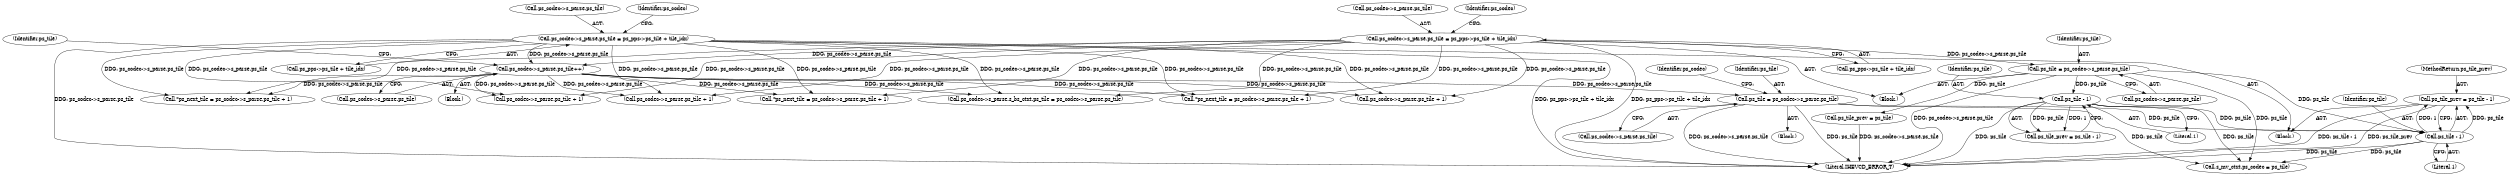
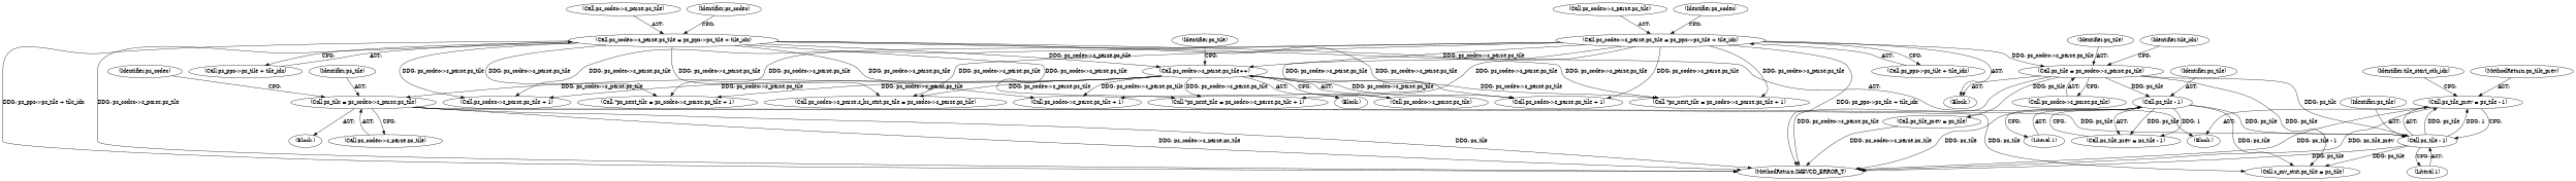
  digraph {
    n1 [label="(Call,ps_tile_prev = ps_tile - 1)"]
    n2 [label="(Call,ps_tile - 1)"]
    n3 [label="(Block,)"]
-   n4 [label="(Literal,IHEVCD_ERROR_T)"]
-   n5 [label="(Call,s_mv_ctxt.ps_codec = ps_tile)"]
+   n4 [label="(MethodReturn,IHEVCD_ERROR_T)"]
+   n5 [label="(Call,s_mv_ctxt.ps_tile = ps_tile)"]
    n6 [label="(Literal,1)"]
    n7 [label="(Call,ps_tile - 1)"]
    n8 [label="(Literal,1)"]
    n9 [label="(Call,ps_tile_prev = ps_tile - 1)"]
    n10 [label="(Call,ps_tile = ps_codec->s_parse.ps_tile)"]
    n11 [label="(Call,ps_codec->s_parse.ps_tile)"]
    n12 [label="(Block,)"]
    n13 [label="(Call,ps_tile_prev = ps_tile)"]
    n14 [label="(Call,ps_codec->s_parse.ps_tile = ps_pps->ps_tile + tile_idx)"]
    n15 [label="(Call,ps_codec->s_parse.ps_tile++)"]
    n16 [label="(Call,ps_codec->s_parse.ps_tile + 1)"]
    n17 [label="(Call,ps_codec->s_parse.ps_tile + 1)"]
    n18 [label="(Call,*ps_next_tile = ps_codec->s_parse.ps_tile + 1)"]
    n19 [label="(Call,ps_codec->s_parse.s_bs_ctxt.ps_tile = ps_codec->s_parse.ps_tile)"]
    n20 [label="(Call,ps_pps->ps_tile + tile_idx)"]
    n21 [label="(Call,*ps_next_tile = ps_codec->s_parse.ps_tile + 1)"]
    n22 [label="(Call,ps_codec->s_parse.ps_tile + 1)"]
    n23 [label="(Call,*ps_next_tile = ps_codec->s_parse.ps_tile + 1)"]
    n24 [label="(Call,ps_tile = ps_codec->s_parse.ps_tile)"]
    n25 [label="(Call,ps_codec->s_parse.ps_tile)"]
    n26 [label="(Block,)"]
    n27 [label="(Block,)"]
    n28 [label="(Call,ps_codec->s_parse.ps_tile)"]
    n29 [label="(Call,ps_codec->s_parse.ps_tile = ps_pps->ps_tile + tile_idx)"]
    n30 [label="(Call,ps_pps->ps_tile + tile_idx)"]
    n31 [label="(Identifier,ps_tile)"]
    n32 [label="(MethodReturn,ps_tile_prev)"]
+   n33 [label="(Identifier,tile_idx)"]
    n34 [label="(Call,ps_codec->s_parse.ps_tile)"]
    n35 [label="(Identifier,ps_tile)"]
    n36 [label="(Identifier,ps_tile)"]
+   n37 [label="(Identifier,tile_start_ctb_idx)"]
    n38 [label="(Call,ps_codec->s_parse.ps_tile)"]
    n39 [label="(Identifier,ps_codec)"]
    n40 [label="(Identifier,ps_tile)"]
    n41 [label="(Identifier,ps_codec)"]
    n42 [label="(Identifier,ps_tile)"]
    n43 [label="(Identifier,ps_codec)"]
    n1 -> n2 [label="CFG: "]
    n1 -> n3 [label="AST: "]
    n1 -> n4 [label="DDG: ps_tile - 1"]
    n1 -> n4 [label="DDG: ps_tile_prev"]
    n2 -> n1 [label="AST: "]
    n2 -> n1 [label="DDG: ps_tile"]
    n2 -> n1 [label="DDG: 1"]
    n2 -> n4 [label="DDG: ps_tile"]
    n2 -> n5 [label="DDG: ps_tile"]
    n2 -> n6 [label="CFG: "]
    n6 -> n2 [label="AST: "]
    n7 -> n2 [label="DDG: ps_tile"]
    n7 -> n4 [label="DDG: ps_tile"]
    n7 -> n5 [label="DDG: ps_tile"]
    n7 -> n8 [label="CFG: "]
    n7 -> n9 [label="AST: "]
    n7 -> n9 [label="DDG: ps_tile"]
    n7 -> n9 [label="DDG: 1"]
    n8 -> n7 [label="AST: "]
    n9 -> n7 [label="CFG: "]
    n10 -> n2 [label="DDG: ps_tile"]
    n10 -> n4 [label="DDG: ps_codec->s_parse.ps_tile"]
    n10 -> n5 [label="DDG: ps_tile"]
    n10 -> n7 [label="DDG: ps_tile"]
    n10 -> n11 [label="CFG: "]
    n10 -> n12 [label="AST: "]
    n10 -> n13 [label="DDG: ps_tile"]
    n11 -> n10 [label="AST: "]
    n13 -> n4 [label="DDG: ps_codec->s_parse.ps_tile"]
    n14 -> n4 [label="DDG: ps_pps->ps_tile + tile_idx"]
    n14 -> n10 [label="DDG: ps_codec->s_parse.ps_tile"]
    n14 -> n12 [label="AST: "]
    n14 -> n15 [label="DDG: ps_codec->s_parse.ps_tile"]
    n14 -> n16 [label="DDG: ps_codec->s_parse.ps_tile"]
    n14 -> n17 [label="DDG: ps_codec->s_parse.ps_tile"]
    n14 -> n18 [label="DDG: ps_codec->s_parse.ps_tile"]
    n14 -> n19 [label="DDG: ps_codec->s_parse.ps_tile"]
    n14 -> n20 [label="CFG: "]
    n14 -> n21 [label="DDG: ps_codec->s_parse.ps_tile"]
    n14 -> n22 [label="DDG: ps_codec->s_parse.ps_tile"]
    n14 -> n23 [label="DDG: ps_codec->s_parse.ps_tile"]
    n15 -> n16 [label="DDG: ps_codec->s_parse.ps_tile"]
    n15 -> n17 [label="DDG: ps_codec->s_parse.ps_tile"]
    n15 -> n18 [label="DDG: ps_codec->s_parse.ps_tile"]
    n15 -> n19 [label="DDG: ps_codec->s_parse.ps_tile"]
    n15 -> n21 [label="DDG: ps_codec->s_parse.ps_tile"]
    n15 -> n22 [label="DDG: ps_codec->s_parse.ps_tile"]
    n15 -> n23 [label="DDG: ps_codec->s_parse.ps_tile"]
    n15 -> n24 [label="DDG: ps_codec->s_parse.ps_tile"]
    n15 -> n25 [label="CFG: "]
    n15 -> n26 [label="AST: "]
    n20 -> n14 [label="AST: "]
    n24 -> n2 [label="DDG: ps_tile"]
    n24 -> n4 [label="DDG: ps_codec->s_parse.ps_tile"]
    n24 -> n4 [label="DDG: ps_tile"]
    n24 -> n5 [label="DDG: ps_tile"]
    n24 -> n27 [label="AST: "]
    n24 -> n28 [label="CFG: "]
    n25 -> n15 [label="AST: "]
    n28 -> n24 [label="AST: "]
    n29 -> n3 [label="AST: "]
    n29 -> n4 [label="DDG: ps_codec->s_parse.ps_tile"]
    n29 -> n4 [label="DDG: ps_pps->ps_tile + tile_idx"]
    n29 -> n15 [label="DDG: ps_codec->s_parse.ps_tile"]
    n29 -> n16 [label="DDG: ps_codec->s_parse.ps_tile"]
    n29 -> n17 [label="DDG: ps_codec->s_parse.ps_tile"]
    n29 -> n18 [label="DDG: ps_codec->s_parse.ps_tile"]
    n29 -> n19 [label="DDG: ps_codec->s_parse.ps_tile"]
    n29 -> n21 [label="DDG: ps_codec->s_parse.ps_tile"]
    n29 -> n22 [label="DDG: ps_codec->s_parse.ps_tile"]
    n29 -> n23 [label="DDG: ps_codec->s_parse.ps_tile"]
    n29 -> n30 [label="CFG: "]
    n30 -> n29 [label="AST: "]
    n31 -> n15 [label="CFG: "]
    n32 -> n1 [label="AST: "]
+   n33 -> n10 [label="CFG: "]
    n34 -> n14 [label="AST: "]
    n35 -> n10 [label="AST: "]
    n36 -> n2 [label="AST: "]
+   n37 -> n1 [label="CFG: "]
    n38 -> n29 [label="AST: "]
    n39 -> n24 [label="CFG: "]
    n40 -> n7 [label="AST: "]
    n41 -> n29 [label="CFG: "]
    n42 -> n24 [label="AST: "]
    n43 -> n14 [label="CFG: "]
  }
